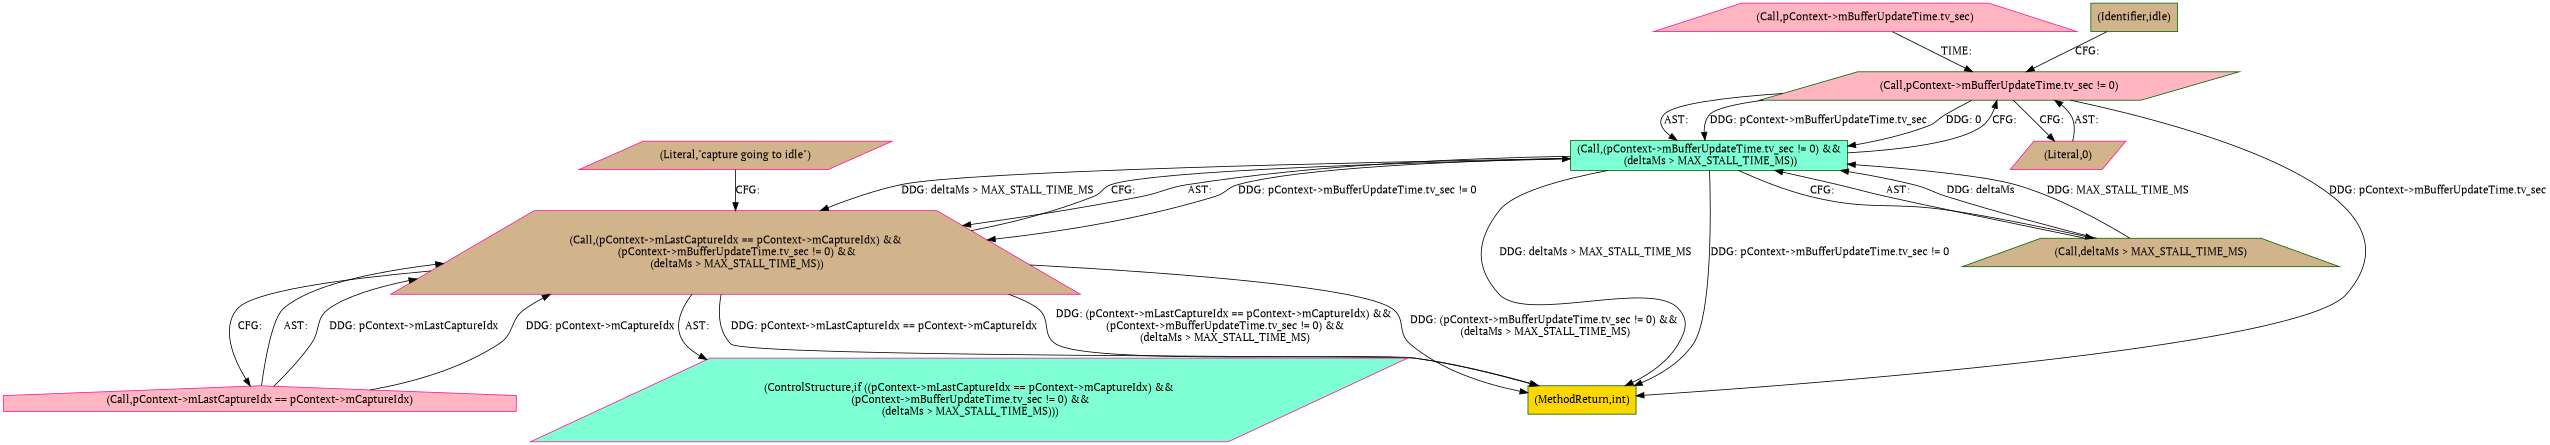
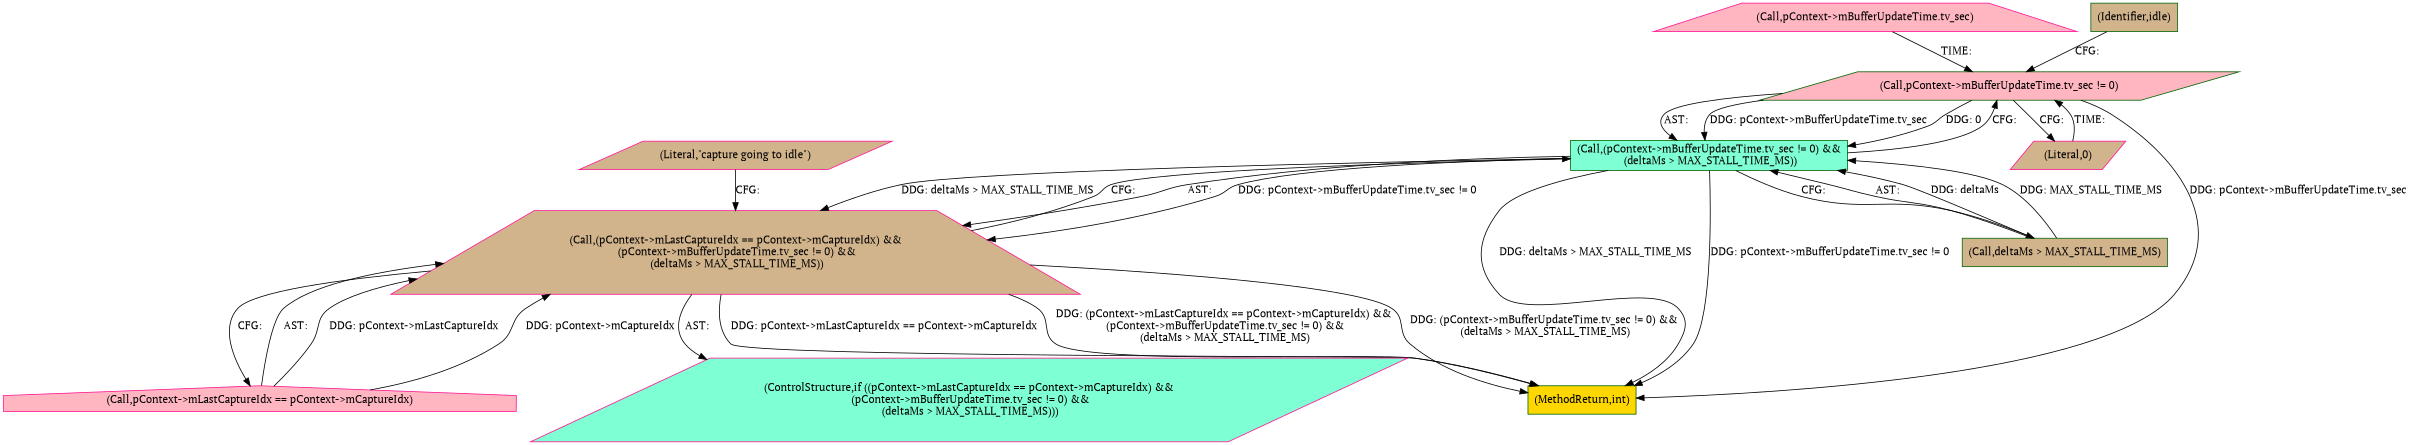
  digraph {
    fontname="PT Serif"
    node [color=deeppink fillcolor=tan fontname="PT Serif" shape=parallelogram style=filled]
    edge [fontname="PT Serif"]
    n1 [color=darkgreen fillcolor=lightpink label="(Call,pContext->mBufferUpdateTime.tv_sec != 0)"]
    n2 [color=darkgreen fillcolor=aquamarine label="(Call,(pContext->mBufferUpdateTime.tv_sec != 0) &&\n (deltaMs > MAX_STALL_TIME_MS))" shape=box]
    n3 [label="(Literal,0)"]
    n4 [color=darkgreen fillcolor=gold label="(MethodReturn,int)" shape=box]
    n5 [label="(Call,(pContext->mLastCaptureIdx == pContext->mCaptureIdx) &&\n (pContext->mBufferUpdateTime.tv_sec != 0) &&\n (deltaMs > MAX_STALL_TIME_MS))" shape=trapezium]
-   n6 [color=darkgreen label="(Call,deltaMs > MAX_STALL_TIME_MS)" shape=trapezium]
+   n6 [color=darkgreen label="(Call,deltaMs > MAX_STALL_TIME_MS)" shape=box]
    n7 [fillcolor=lightpink label="(Call,pContext->mLastCaptureIdx == pContext->mCaptureIdx)" shape=house]
    n8 [fillcolor=aquamarine label="(ControlStructure,if ((pContext->mLastCaptureIdx == pContext->mCaptureIdx) &&\n (pContext->mBufferUpdateTime.tv_sec != 0) &&\n (deltaMs > MAX_STALL_TIME_MS)))"]
    n9 [fillcolor=lightpink label="(Call,pContext->mBufferUpdateTime.tv_sec)" shape=trapezium]
    n10 [label="(Literal,\"capture going to idle\")"]
    n11 [color=darkgreen label="(Identifier,idle)" shape=box]
    n1 -> n2 [label="AST: "]
    n1 -> n2 [label="DDG: pContext->mBufferUpdateTime.tv_sec"]
    n1 -> n2 [label="DDG: 0"]
    n1 -> n3 [label="CFG: "]
    n1 -> n4 [label="DDG: pContext->mBufferUpdateTime.tv_sec"]
    n2 -> n1 [label="CFG: "]
    n2 -> n4 [label="DDG: deltaMs > MAX_STALL_TIME_MS"]
    n2 -> n4 [label="DDG: pContext->mBufferUpdateTime.tv_sec != 0"]
    n2 -> n5 [label="AST: "]
    n2 -> n5 [label="DDG: pContext->mBufferUpdateTime.tv_sec != 0"]
    n2 -> n5 [label="DDG: deltaMs > MAX_STALL_TIME_MS"]
    n2 -> n6 [label="CFG: "]
-   n3 -> n1 [label="AST: "]
+   n3 -> n1 [label="TIME: "]
    n5 -> n2 [label="CFG: "]
    n5 -> n4 [label="DDG: pContext->mLastCaptureIdx == pContext->mCaptureIdx"]
    n5 -> n4 [label="DDG: (pContext->mLastCaptureIdx == pContext->mCaptureIdx) &&\n (pContext->mBufferUpdateTime.tv_sec != 0) &&\n (deltaMs > MAX_STALL_TIME_MS)"]
    n5 -> n4 [label="DDG: (pContext->mBufferUpdateTime.tv_sec != 0) &&\n (deltaMs > MAX_STALL_TIME_MS)"]
    n5 -> n7 [label="CFG: "]
    n5 -> n8 [label="AST: "]
    n6 -> n2 [label="AST: "]
    n6 -> n2 [label="DDG: deltaMs"]
    n6 -> n2 [label="DDG: MAX_STALL_TIME_MS"]
    n7 -> n5 [label="AST: "]
    n7 -> n5 [label="DDG: pContext->mLastCaptureIdx"]
    n7 -> n5 [label="DDG: pContext->mCaptureIdx"]
    n9 -> n1 [label="TIME: "]
    n10 -> n5 [label="CFG: "]
    n11 -> n1 [label="CFG: "]
  }
